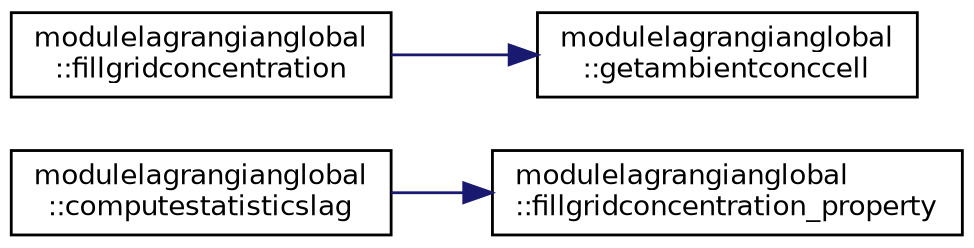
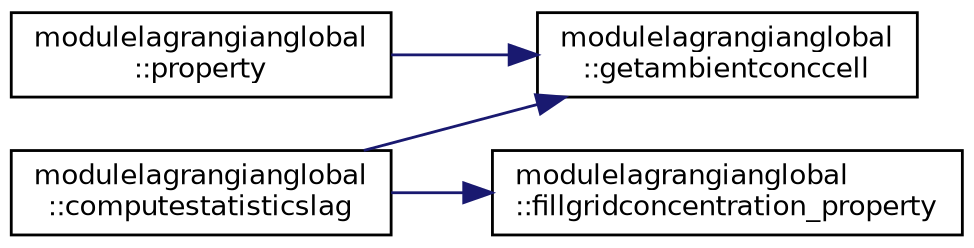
  digraph {
    rankdir=LR
    node [color=black fillcolor=white fontname=Helvetica fontsize=10 shape=record style=filled]
    edge [color=midnightblue fontname=Helvetica fontsize=10 labelfontname=Helvetica labelfontsize=10 style=solid]
    n1 [height=0.2 label="modulelagrangianglobal\l::computestatisticslag" width=0.4]
    n2 [height=0.2 label="modulelagrangianglobal\l::getambientconccell" width=0.4]
    n3 [height=0.2 label="modulelagrangianglobal\l::fillgridconcentration_property" width=0.4]
-   n4 [height=0.2 label="modulelagrangianglobal\l::fillgridconcentration" width=0.4]
+   n4 [height=0.2 label="modulelagrangianglobal\l::property" width=0.4]
+   n1 -> n2
    n1 -> n3
    n4 -> n2
  }
